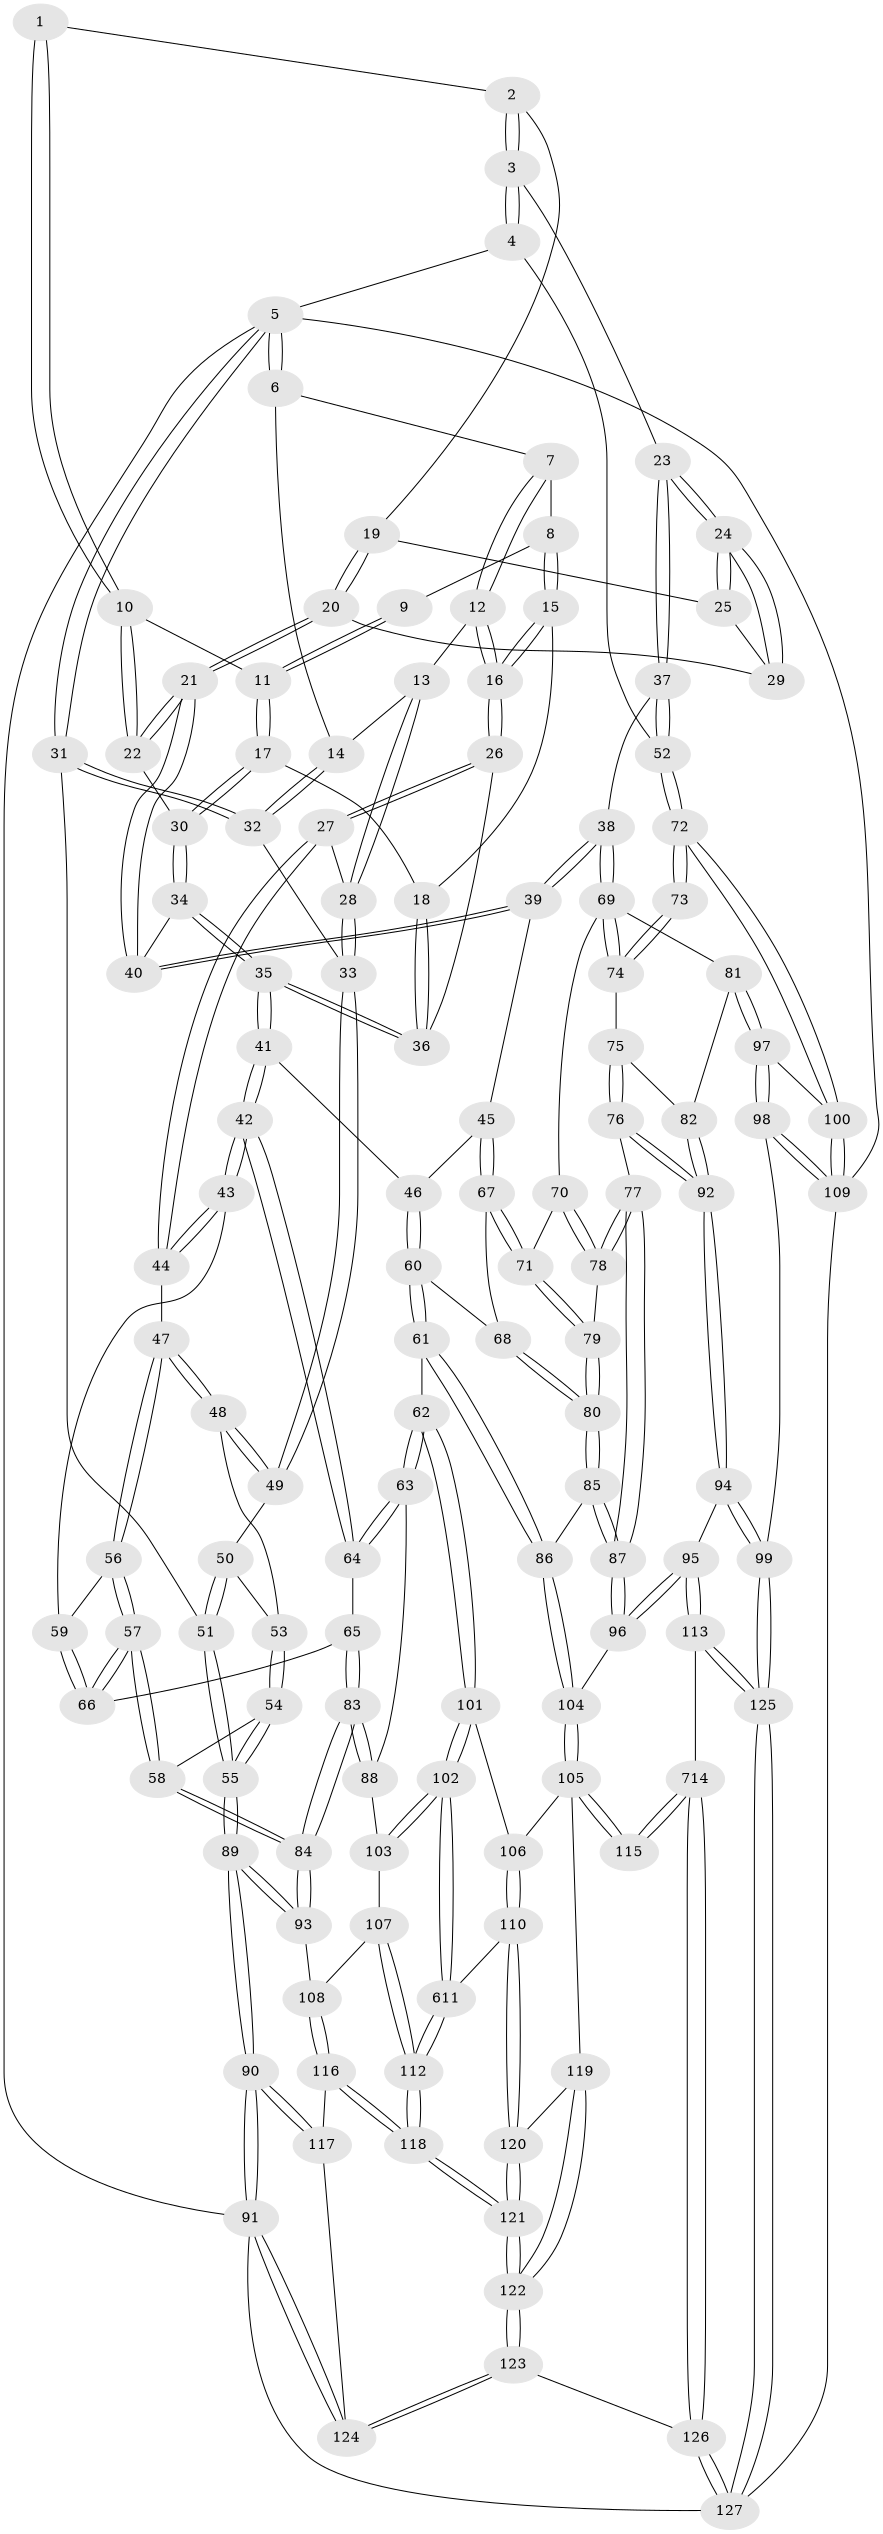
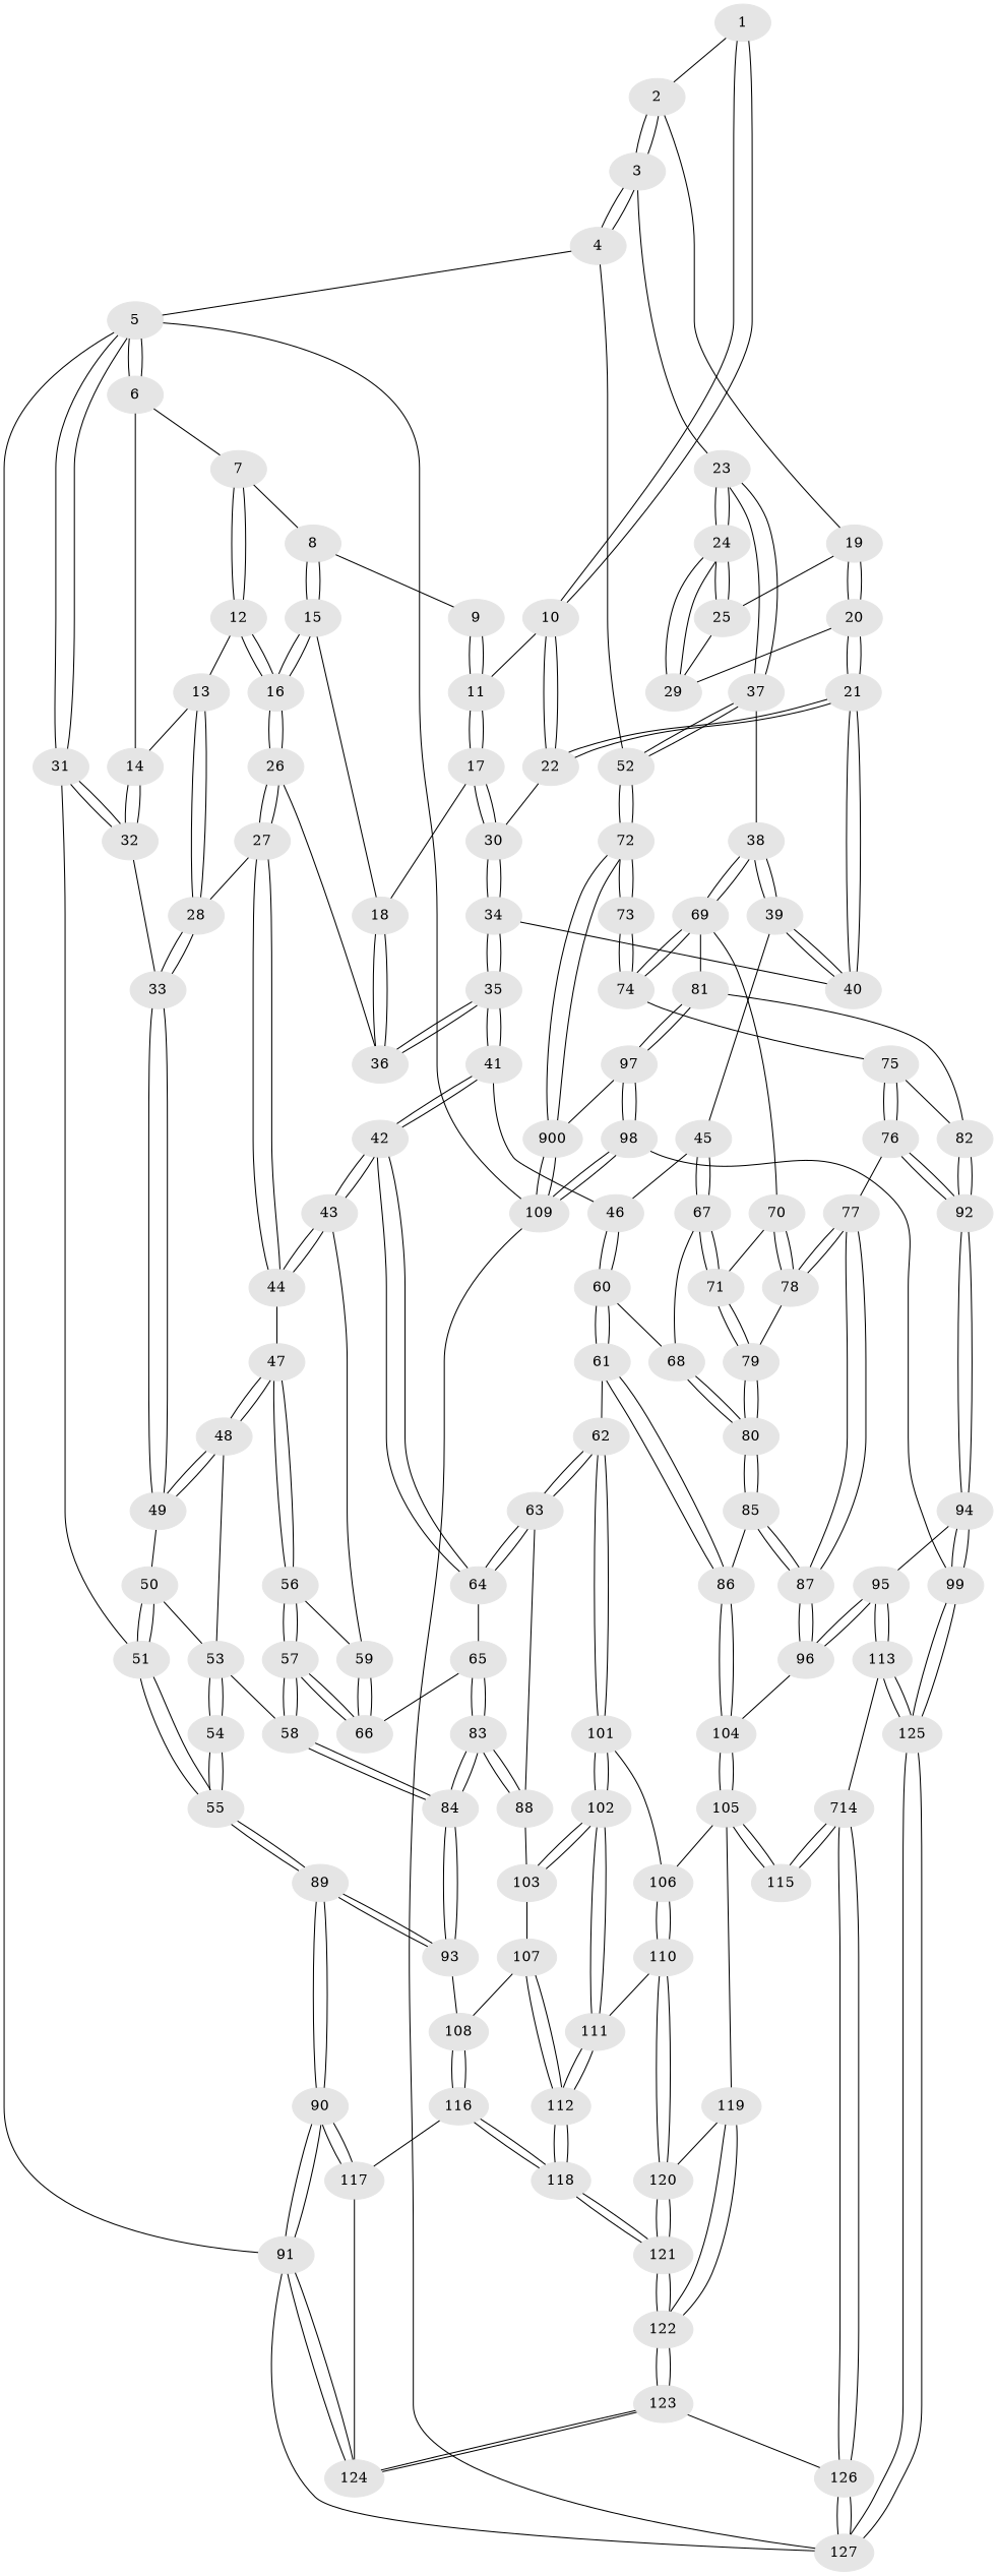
  graph {
    node [color=gray90 style=filled]
    1
    2
    10
    3
    19
    11
    22
    4
    23
    20
    25
    5
    52
    24
    37
    109
    6
    31
    91
    72
    127
    7
    14
    32
    51
    124
    8
    12
    9
    15
    13
    16
    18
    17
    30
    28
    26
    33
    36
    27
    34
    21
    29
    40
    38
    44
    47
    49
    35
    55
    50
    41
    42
    46
    39
    69
    45
    70
    74
    81
    67
    43
    64
    60
    59
    65
    66
    48
    56
    68
    71
    61
    53
    57
    54
    89
    73
-   100
+   100 [label=900]
    58
    84
    93
    90
    62
    86
    80
    63
    101
    104
    88
    102
    106
    103
    83
    79
    85
    78
    75
    82
    97
    76
    77
    92
    87
    94
    96
    98
    108
    105
    107
    117
    95
    99
    116
    113
    125
    n116 [label=714]
-   111 [label=611]
+   111
    110
    112
    115
    119
    120
    118
    121
    126
    122
    123
    1 -- 2
    1 -- 10
    1 -- 10
    2 -- 3
    2 -- 3
    2 -- 19
    10 -- 11
    10 -- 22
    10 -- 22
    3 -- 4
    3 -- 4
    3 -- 23
    19 -- 20
    19 -- 20
    19 -- 25
    11 -- 17
    11 -- 17
    22 -- 30
    4 -- 5
    4 -- 52
    23 -- 24
    23 -- 24
    23 -- 37
    23 -- 37
    20 -- 21
    20 -- 21
    20 -- 29
    25 -- 29
    5 -- 109
    5 -- 6
    5 -- 6
    5 -- 31
    5 -- 31
    5 -- 91
    52 -- 72
    52 -- 72
    24 -- 25
    24 -- 25
    24 -- 29
    24 -- 29
    37 -- 52
    37 -- 52
    37 -- 38
    109 -- 127
    6 -- 7
    6 -- 14
    31 -- 32
    31 -- 32
    31 -- 51
    91 -- 127
    91 -- 124
    91 -- 124
    72 -- 73
    72 -- 73
    72 -- 100
    72 -- 100
    7 -- 8
    7 -- 12
    7 -- 12
    14 -- 32
    14 -- 32
    32 -- 33
    51 -- 55
    51 -- 55
    8 -- 9
    8 -- 15
    8 -- 15
    12 -- 13
    12 -- 16
    12 -- 16
    9 -- 11
    9 -- 11
    15 -- 16
    15 -- 16
    15 -- 18
    13 -- 14
    13 -- 28
    13 -- 28
    16 -- 26
    16 -- 26
    18 -- 36
    18 -- 36
    17 -- 18
    17 -- 30
    17 -- 30
    30 -- 34
    30 -- 34
    28 -- 33
    28 -- 33
    26 -- 36
    26 -- 27
    26 -- 27
    33 -- 49
    33 -- 49
    27 -- 28
    27 -- 44
    27 -- 44
    34 -- 40
    34 -- 35
    34 -- 35
    21 -- 22
    21 -- 22
    21 -- 40
    21 -- 40
    38 -- 39
    38 -- 39
    38 -- 69
    38 -- 69
    44 -- 47
    47 -- 48
    47 -- 48
    47 -- 56
    47 -- 56
    49 -- 50
    35 -- 36
    35 -- 36
    35 -- 41
    35 -- 41
    55 -- 89
    55 -- 89
    50 -- 51
    50 -- 51
    50 -- 53
    41 -- 42
    41 -- 42
    41 -- 46
    42 -- 43
    42 -- 43
    42 -- 64
    42 -- 64
    46 -- 60
    46 -- 60
    39 -- 40
    39 -- 40
    39 -- 45
    69 -- 70
    69 -- 74
    69 -- 74
    69 -- 81
    45 -- 46
    45 -- 67
    45 -- 67
    70 -- 71
    70 -- 78
    70 -- 78
    74 -- 75
    81 -- 82
    81 -- 97
    81 -- 97
    67 -- 68
    67 -- 71
    67 -- 71
    43 -- 44
    43 -- 44
    43 -- 59
    64 -- 65
    60 -- 68
    60 -- 61
    60 -- 61
    59 -- 66
    59 -- 66
    65 -- 66
    65 -- 83
    65 -- 83
    48 -- 49
    48 -- 49
    48 -- 53
    56 -- 59
    56 -- 57
    56 -- 57
    68 -- 80
    68 -- 80
    71 -- 79
    71 -- 79
    61 -- 62
    61 -- 86
    61 -- 86
    53 -- 54
    53 -- 54
    57 -- 66
    57 -- 66
    57 -- 58
    57 -- 58
    54 -- 55
    54 -- 55
-   54 -- 58
+   53 -- 58
    89 -- 93
    89 -- 93
    89 -- 90
    89 -- 90
    73 -- 74
    73 -- 74
    100 -- 109
    100 -- 109
    58 -- 84
    58 -- 84
    84 -- 93
    84 -- 93
    93 -- 108
    90 -- 91
    90 -- 91
    90 -- 117
    90 -- 117
    62 -- 63
    62 -- 63
    62 -- 101
    62 -- 101
    86 -- 104
    86 -- 104
    80 -- 85
    80 -- 85
    63 -- 64
    63 -- 64
    63 -- 88
    101 -- 102
    101 -- 102
    101 -- 106
    104 -- 105
    104 -- 105
    88 -- 103
    102 -- 103
    102 -- 103
    102 -- 111
    102 -- 111
    106 -- 110
    106 -- 110
    103 -- 107
    83 -- 84
    83 -- 84
    83 -- 88
    83 -- 88
    79 -- 80
    79 -- 80
    85 -- 86
    85 -- 87
    85 -- 87
    78 -- 79
    75 -- 82
    75 -- 76
    75 -- 76
    82 -- 92
    82 -- 92
    97 -- 100
    97 -- 98
    97 -- 98
    76 -- 77
    76 -- 92
    76 -- 92
    77 -- 78
    77 -- 78
    77 -- 87
    77 -- 87
    92 -- 94
    92 -- 94
    87 -- 96
    87 -- 96
    94 -- 95
    94 -- 99
    94 -- 99
    96 -- 104
    98 -- 109
    98 -- 109
    98 -- 99
    108 -- 116
    108 -- 116
    105 -- 106
    105 -- 115
    105 -- 115
    105 -- 119
    107 -- 108
    107 -- 112
    107 -- 112
    117 -- 124
    95 -- 96
    95 -- 96
    95 -- 113
    95 -- 113
    99 -- 125
    99 -- 125
    116 -- 117
    116 -- 118
    116 -- 118
    113 -- 125
    113 -- 125
    113 -- n116
    125 -- 127
    125 -- 127
    n116 -- 115
    n116 -- 115
    n116 -- 126
    n116 -- 126
    111 -- 112
    111 -- 112
    110 -- 111
    110 -- 120
    110 -- 120
    112 -- 118
    112 -- 118
    119 -- 120
    119 -- 122
    119 -- 122
    120 -- 121
    120 -- 121
    118 -- 121
    118 -- 121
    121 -- 122
    121 -- 122
    126 -- 127
    126 -- 127
    122 -- 123
    122 -- 123
    123 -- 124
    123 -- 124
    123 -- 126
  }
